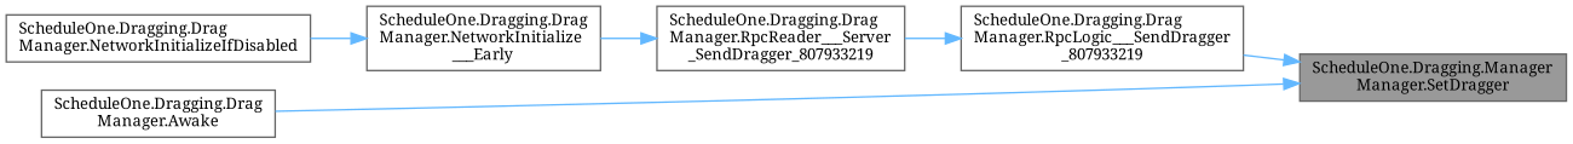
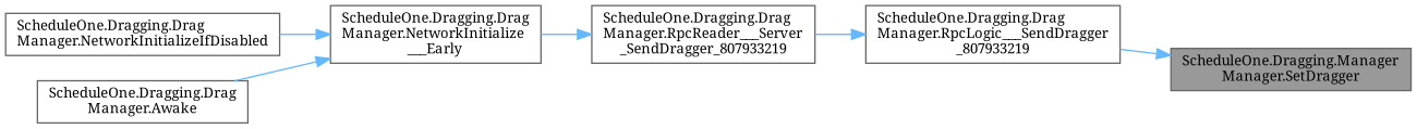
  digraph {
    fontname="Noto Serif"
    rankdir=RL
    node [color=grey40 fillcolor=white fontname="Noto Serif" fontsize=10 shape=box style=filled]
    edge [color=steelblue1 dir=back fontname="Noto Serif" fontsize=10 labelfontname=Helvetica labelfontsize=10 style=solid]
    n1 [color=gray40 fillcolor=grey60 fontcolor=black height=0.2 label="ScheduleOne.Dragging.Manager\lManager.SetDragger" width=0.4]
    n2 [height=0.2 label="ScheduleOne.Dragging.Drag\lManager.RpcLogic___SendDragger\l_807933219" width=0.4]
    n3 [height=0.2 label="ScheduleOne.Dragging.Drag\lManager.RpcReader___Server\l_SendDragger_807933219" width=0.4]
    n4 [height=0.2 label="ScheduleOne.Dragging.Drag\lManager.NetworkInitialize\l___Early" width=0.4]
    n5 [height=0.2 label="ScheduleOne.Dragging.Drag\lManager.Awake" width=0.4]
    n6 [height=0.2 label="ScheduleOne.Dragging.Drag\lManager.NetworkInitializeIfDisabled" width=0.4]
    n1 -> n2
    n2 -> n3
    n3 -> n4
-   n1 -> n5
+   n4 -> n5
    n4 -> n6
  }
